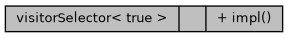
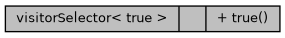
  digraph {
    rankdir=LR
-   n1 [color=black fillcolor=grey75 fontcolor=black fontname=Helvetica fontsize=10 height=0.2 label="{visitorSelector\< true \>\n||+ impl()\l}" shape=record style=filled width=0.4]
+   n1 [color=black fillcolor=grey75 fontcolor=black fontname=Helvetica fontsize=10 height=0.2 label="{visitorSelector\< true \>\n||+ true()\l}" shape=record style=filled width=0.4]
  }
